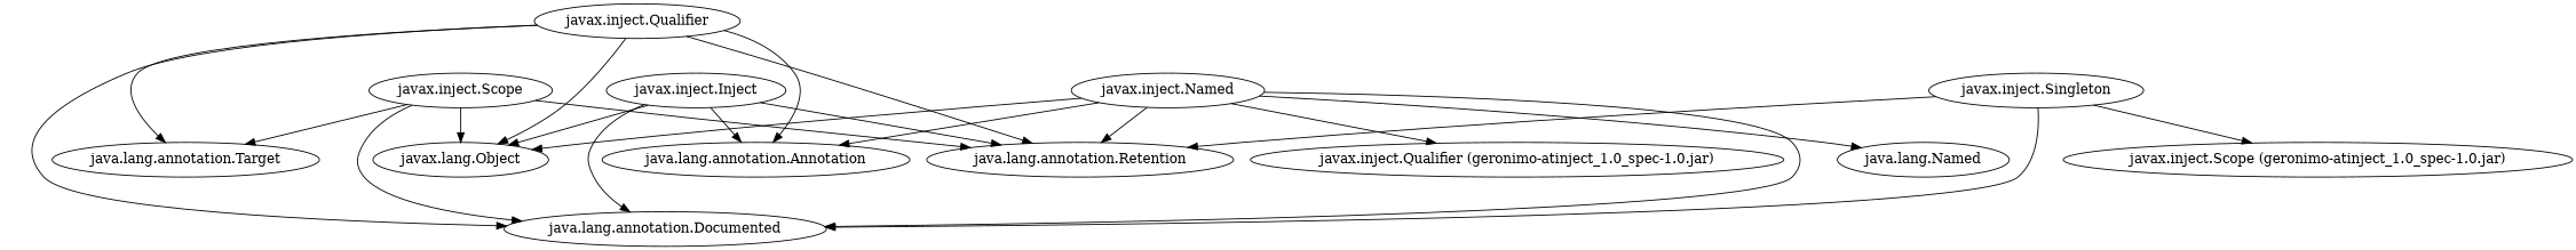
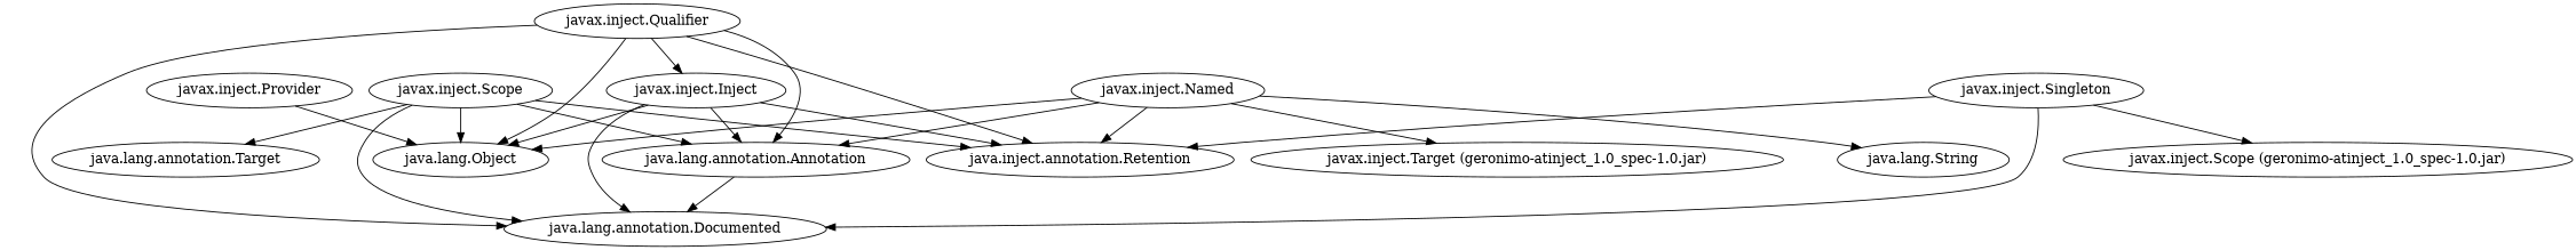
  digraph {
    "javax.inject.Inject"
-   "java.lang.Object" [label="javax.lang.Object"]
+   "java.lang.Object"
    "java.lang.annotation.Annotation"
    "java.lang.annotation.Documented"
-   "java.lang.annotation.Retention"
+   "java.lang.annotation.Retention" [label="java.inject.annotation.Retention"]
    "javax.inject.Named"
-   "java.lang.String" [label="java.lang.Named"]
-   "javax.inject.Qualifier (geronimo-atinject_1.0_spec-1.0.jar)"
+   "java.lang.String"
+   "javax.inject.Qualifier (geronimo-atinject_1.0_spec-1.0.jar)" [label="javax.inject.Target (geronimo-atinject_1.0_spec-1.0.jar)"]
+   "javax.inject.Provider"
    "javax.inject.Qualifier"
    "java.lang.annotation.Target"
    "javax.inject.Scope"
    "javax.inject.Singleton"
    "javax.inject.Scope (geronimo-atinject_1.0_spec-1.0.jar)"
    "javax.inject.Inject" -> "java.lang.Object"
    "javax.inject.Inject" -> "java.lang.annotation.Annotation"
    "javax.inject.Inject" -> "java.lang.annotation.Documented"
    "javax.inject.Inject" -> "java.lang.annotation.Retention"
    "javax.inject.Named" -> "java.lang.Object"
    "javax.inject.Named" -> "java.lang.annotation.Annotation"
-   "javax.inject.Named" -> "java.lang.annotation.Documented"
+   "java.lang.annotation.Annotation" -> "java.lang.annotation.Documented"
    "javax.inject.Named" -> "java.lang.annotation.Retention"
    "javax.inject.Named" -> "java.lang.String"
    "javax.inject.Named" -> "javax.inject.Qualifier (geronimo-atinject_1.0_spec-1.0.jar)"
+   "javax.inject.Provider" -> "java.lang.Object"
    "javax.inject.Qualifier" -> "java.lang.Object"
    "javax.inject.Qualifier" -> "java.lang.annotation.Annotation"
    "javax.inject.Qualifier" -> "java.lang.annotation.Documented"
    "javax.inject.Qualifier" -> "java.lang.annotation.Retention"
-   "javax.inject.Qualifier" -> "java.lang.annotation.Target"
+   "javax.inject.Qualifier" -> "javax.inject.Inject"
    "javax.inject.Scope" -> "java.lang.Object"
+   "javax.inject.Scope" -> "java.lang.annotation.Annotation"
    "javax.inject.Scope" -> "java.lang.annotation.Documented"
    "javax.inject.Scope" -> "java.lang.annotation.Retention"
    "javax.inject.Scope" -> "java.lang.annotation.Target"
    "javax.inject.Singleton" -> "java.lang.annotation.Documented"
    "javax.inject.Singleton" -> "java.lang.annotation.Retention"
    "javax.inject.Singleton" -> "javax.inject.Scope (geronimo-atinject_1.0_spec-1.0.jar)"
  }
